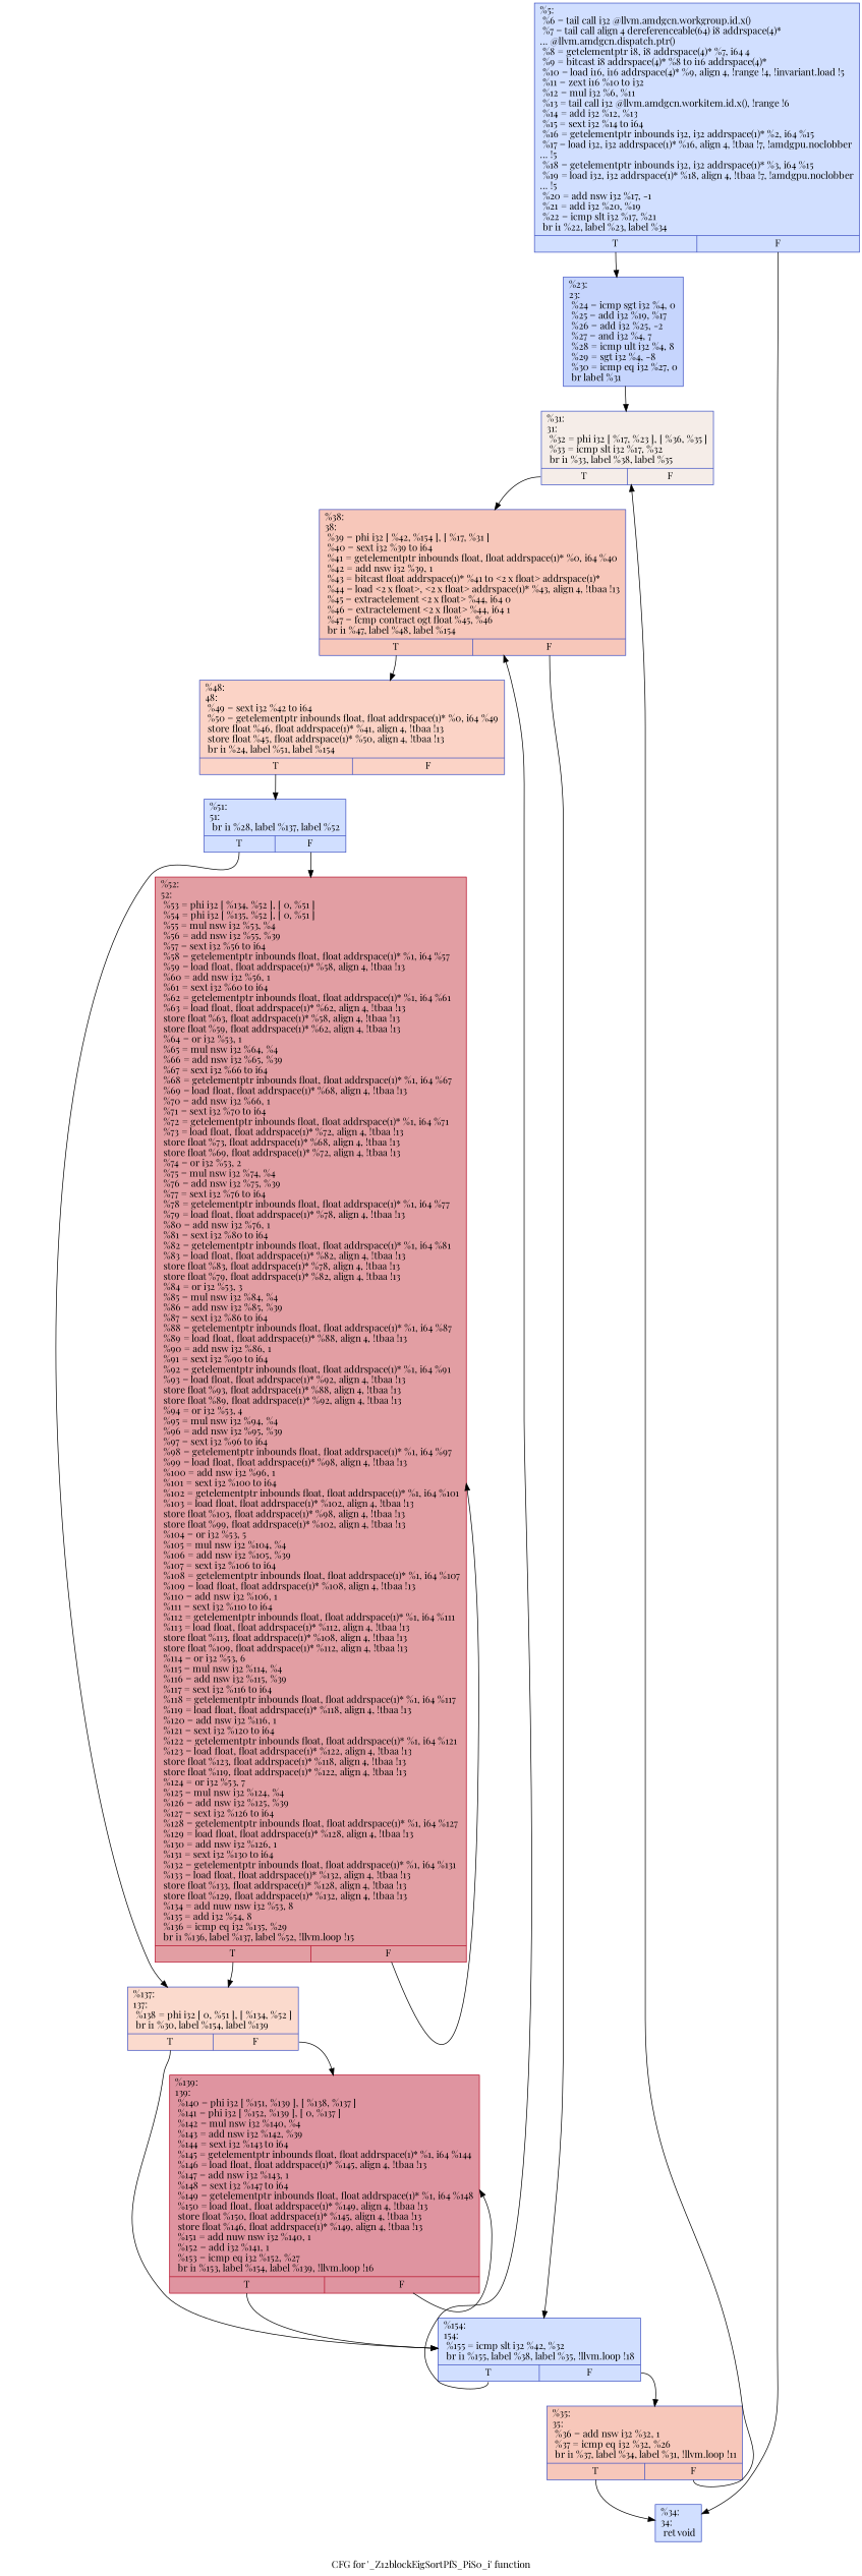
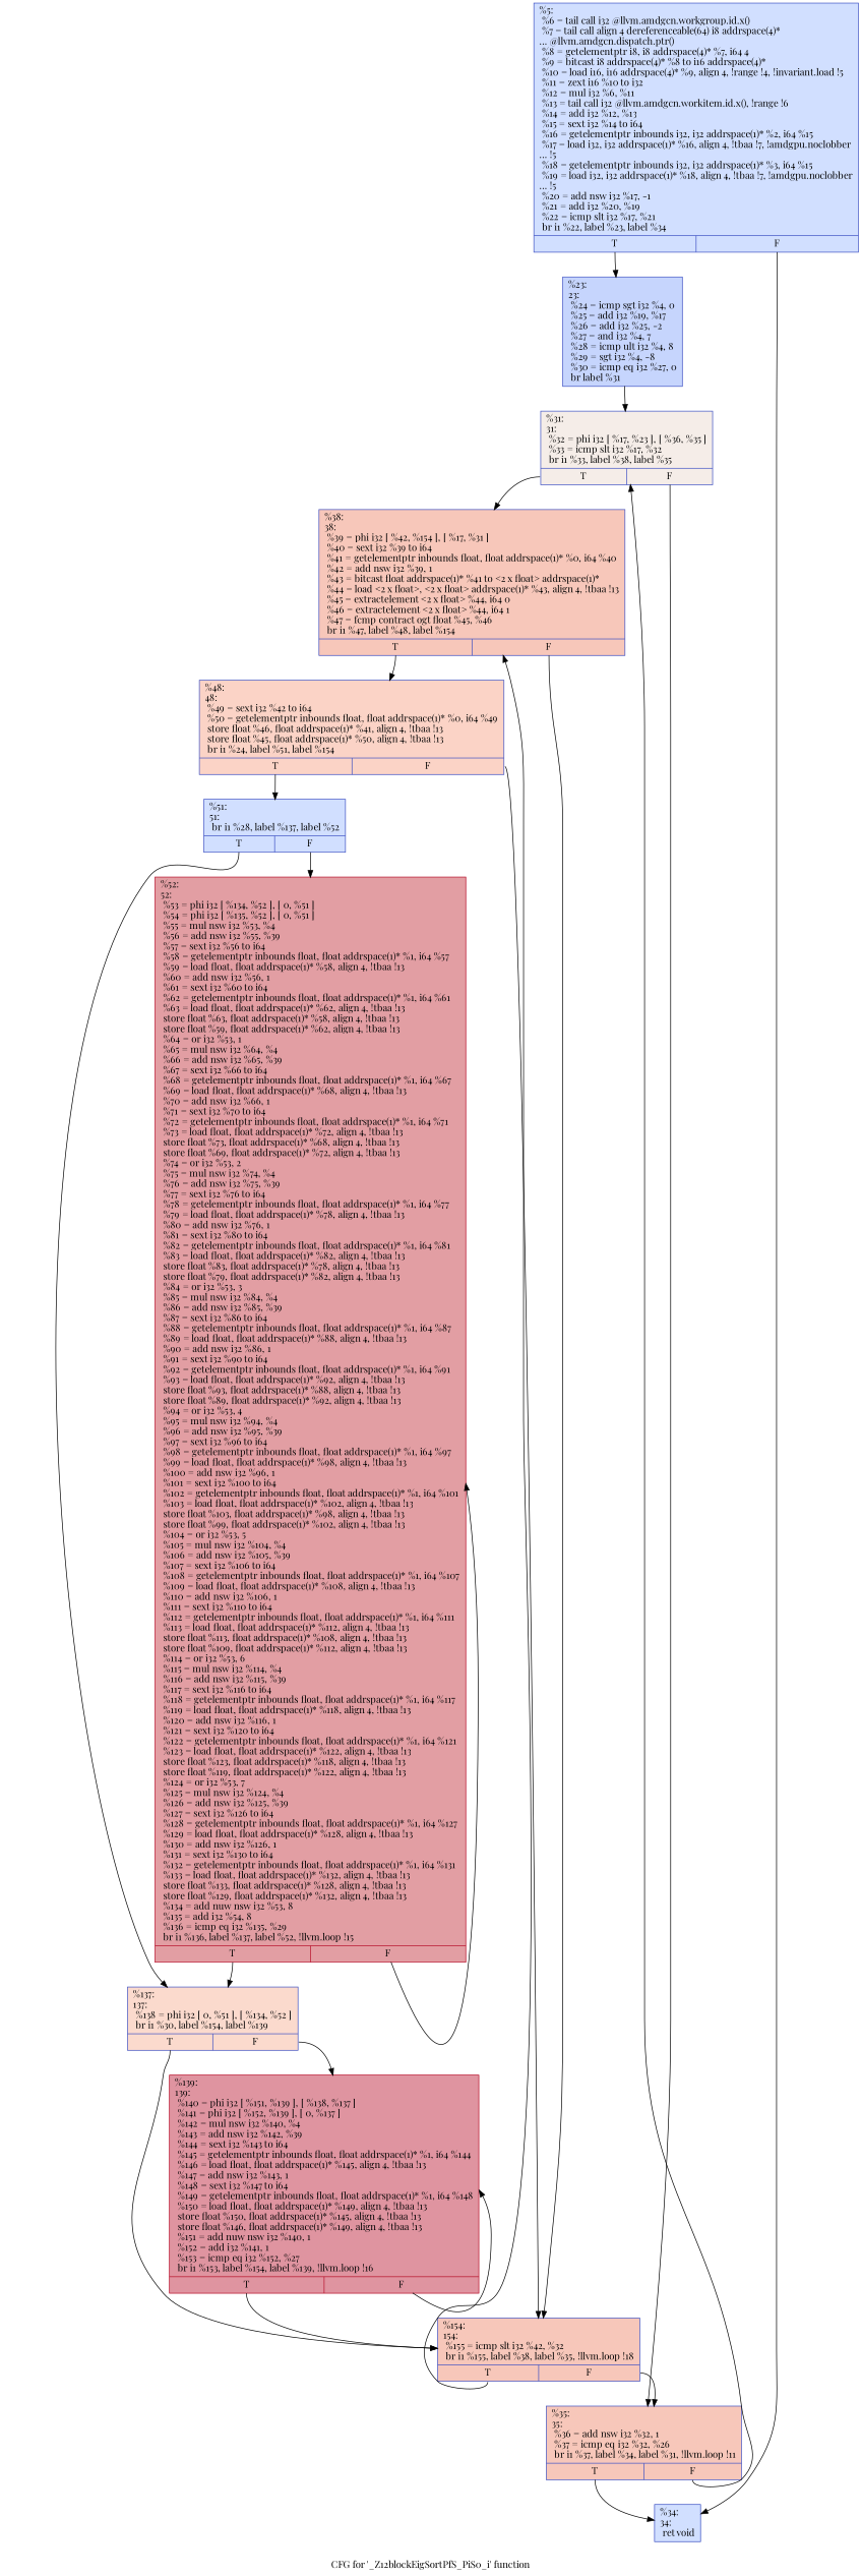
  digraph {
    fontname="Playfair Display"
    label="CFG for '_Z12blockEigSortPfS_PiS0_i' function"
    node [color="#3d50c3ff" fillcolor="#96b7ff70" fontname="Playfair Display" shape=record style=filled]
    edge [fontname="Playfair Display" tailport=s0]
    n1 [label="{%5:\l  %6 = tail call i32 @llvm.amdgcn.workgroup.id.x()\l  %7 = tail call align 4 dereferenceable(64) i8 addrspace(4)*\l... @llvm.amdgcn.dispatch.ptr()\l  %8 = getelementptr i8, i8 addrspace(4)* %7, i64 4\l  %9 = bitcast i8 addrspace(4)* %8 to i16 addrspace(4)*\l  %10 = load i16, i16 addrspace(4)* %9, align 4, !range !4, !invariant.load !5\l  %11 = zext i16 %10 to i32\l  %12 = mul i32 %6, %11\l  %13 = tail call i32 @llvm.amdgcn.workitem.id.x(), !range !6\l  %14 = add i32 %12, %13\l  %15 = sext i32 %14 to i64\l  %16 = getelementptr inbounds i32, i32 addrspace(1)* %2, i64 %15\l  %17 = load i32, i32 addrspace(1)* %16, align 4, !tbaa !7, !amdgpu.noclobber\l... !5\l  %18 = getelementptr inbounds i32, i32 addrspace(1)* %3, i64 %15\l  %19 = load i32, i32 addrspace(1)* %18, align 4, !tbaa !7, !amdgpu.noclobber\l... !5\l  %20 = add nsw i32 %17, -1\l  %21 = add i32 %20, %19\l  %22 = icmp slt i32 %17, %21\l  br i1 %22, label %23, label %34\l|{<s0>T|<s1>F}}"]
    n2 [fillcolor="#7ea1fa70" label="{%23:\l23:                                               \l  %24 = icmp sgt i32 %4, 0\l  %25 = add i32 %19, %17\l  %26 = add i32 %25, -2\l  %27 = and i32 %4, 7\l  %28 = icmp ult i32 %4, 8\l  %29 = sgt i32 %4, -8\l  %30 = icmp eq i32 %27, 0\l  br label %31\l}"]
    n3 [label="{%34:\l34:                                               \l  ret void\l}"]
    n4 [fillcolor="#e8d6cc70" label="{%31:\l31:                                               \l  %32 = phi i32 [ %17, %23 ], [ %36, %35 ]\l  %33 = icmp slt i32 %17, %32\l  br i1 %33, label %38, label %35\l|{<s0>T|<s1>F}}"]
    n5 [fillcolor="#ec7f6370" label="{%38:\l38:                                               \l  %39 = phi i32 [ %42, %154 ], [ %17, %31 ]\l  %40 = sext i32 %39 to i64\l  %41 = getelementptr inbounds float, float addrspace(1)* %0, i64 %40\l  %42 = add nsw i32 %39, 1\l  %43 = bitcast float addrspace(1)* %41 to \<2 x float\> addrspace(1)*\l  %44 = load \<2 x float\>, \<2 x float\> addrspace(1)* %43, align 4, !tbaa !13\l  %45 = extractelement \<2 x float\> %44, i64 0\l  %46 = extractelement \<2 x float\> %44, i64 1\l  %47 = fcmp contract ogt float %45, %46\l  br i1 %47, label %48, label %154\l|{<s0>T|<s1>F}}"]
    n6 [fillcolor="#ec7f6370" label="{%35:\l35:                                               \l  %36 = add nsw i32 %32, 1\l  %37 = icmp eq i32 %32, %26\l  br i1 %37, label %34, label %31, !llvm.loop !11\l|{<s0>T|<s1>F}}"]
    n7 [fillcolor="#f59c7d70" label="{%48:\l48:                                               \l  %49 = sext i32 %42 to i64\l  %50 = getelementptr inbounds float, float addrspace(1)* %0, i64 %49\l  store float %46, float addrspace(1)* %41, align 4, !tbaa !13\l  store float %45, float addrspace(1)* %50, align 4, !tbaa !13\l  br i1 %24, label %51, label %154\l|{<s0>T|<s1>F}}"]
-   n8 [label="{%154:\l154:                                              \l  %155 = icmp slt i32 %42, %32\l  br i1 %155, label %38, label %35, !llvm.loop !18\l|{<s0>T|<s1>F}}"]
+   n8 [fillcolor="#ec7f6370" label="{%154:\l154:                                              \l  %155 = icmp slt i32 %42, %32\l  br i1 %155, label %38, label %35, !llvm.loop !18\l|{<s0>T|<s1>F}}"]
    n9 [label="{%51:\l51:                                               \l  br i1 %28, label %137, label %52\l|{<s0>T|<s1>F}}"]
    n10 [fillcolor="#f7ac8e70" label="{%137:\l137:                                              \l  %138 = phi i32 [ 0, %51 ], [ %134, %52 ]\l  br i1 %30, label %154, label %139\l|{<s0>T|<s1>F}}"]
    n11 [color="#b70d28ff" fillcolor="#be242e70" label="{%52:\l52:                                               \l  %53 = phi i32 [ %134, %52 ], [ 0, %51 ]\l  %54 = phi i32 [ %135, %52 ], [ 0, %51 ]\l  %55 = mul nsw i32 %53, %4\l  %56 = add nsw i32 %55, %39\l  %57 = sext i32 %56 to i64\l  %58 = getelementptr inbounds float, float addrspace(1)* %1, i64 %57\l  %59 = load float, float addrspace(1)* %58, align 4, !tbaa !13\l  %60 = add nsw i32 %56, 1\l  %61 = sext i32 %60 to i64\l  %62 = getelementptr inbounds float, float addrspace(1)* %1, i64 %61\l  %63 = load float, float addrspace(1)* %62, align 4, !tbaa !13\l  store float %63, float addrspace(1)* %58, align 4, !tbaa !13\l  store float %59, float addrspace(1)* %62, align 4, !tbaa !13\l  %64 = or i32 %53, 1\l  %65 = mul nsw i32 %64, %4\l  %66 = add nsw i32 %65, %39\l  %67 = sext i32 %66 to i64\l  %68 = getelementptr inbounds float, float addrspace(1)* %1, i64 %67\l  %69 = load float, float addrspace(1)* %68, align 4, !tbaa !13\l  %70 = add nsw i32 %66, 1\l  %71 = sext i32 %70 to i64\l  %72 = getelementptr inbounds float, float addrspace(1)* %1, i64 %71\l  %73 = load float, float addrspace(1)* %72, align 4, !tbaa !13\l  store float %73, float addrspace(1)* %68, align 4, !tbaa !13\l  store float %69, float addrspace(1)* %72, align 4, !tbaa !13\l  %74 = or i32 %53, 2\l  %75 = mul nsw i32 %74, %4\l  %76 = add nsw i32 %75, %39\l  %77 = sext i32 %76 to i64\l  %78 = getelementptr inbounds float, float addrspace(1)* %1, i64 %77\l  %79 = load float, float addrspace(1)* %78, align 4, !tbaa !13\l  %80 = add nsw i32 %76, 1\l  %81 = sext i32 %80 to i64\l  %82 = getelementptr inbounds float, float addrspace(1)* %1, i64 %81\l  %83 = load float, float addrspace(1)* %82, align 4, !tbaa !13\l  store float %83, float addrspace(1)* %78, align 4, !tbaa !13\l  store float %79, float addrspace(1)* %82, align 4, !tbaa !13\l  %84 = or i32 %53, 3\l  %85 = mul nsw i32 %84, %4\l  %86 = add nsw i32 %85, %39\l  %87 = sext i32 %86 to i64\l  %88 = getelementptr inbounds float, float addrspace(1)* %1, i64 %87\l  %89 = load float, float addrspace(1)* %88, align 4, !tbaa !13\l  %90 = add nsw i32 %86, 1\l  %91 = sext i32 %90 to i64\l  %92 = getelementptr inbounds float, float addrspace(1)* %1, i64 %91\l  %93 = load float, float addrspace(1)* %92, align 4, !tbaa !13\l  store float %93, float addrspace(1)* %88, align 4, !tbaa !13\l  store float %89, float addrspace(1)* %92, align 4, !tbaa !13\l  %94 = or i32 %53, 4\l  %95 = mul nsw i32 %94, %4\l  %96 = add nsw i32 %95, %39\l  %97 = sext i32 %96 to i64\l  %98 = getelementptr inbounds float, float addrspace(1)* %1, i64 %97\l  %99 = load float, float addrspace(1)* %98, align 4, !tbaa !13\l  %100 = add nsw i32 %96, 1\l  %101 = sext i32 %100 to i64\l  %102 = getelementptr inbounds float, float addrspace(1)* %1, i64 %101\l  %103 = load float, float addrspace(1)* %102, align 4, !tbaa !13\l  store float %103, float addrspace(1)* %98, align 4, !tbaa !13\l  store float %99, float addrspace(1)* %102, align 4, !tbaa !13\l  %104 = or i32 %53, 5\l  %105 = mul nsw i32 %104, %4\l  %106 = add nsw i32 %105, %39\l  %107 = sext i32 %106 to i64\l  %108 = getelementptr inbounds float, float addrspace(1)* %1, i64 %107\l  %109 = load float, float addrspace(1)* %108, align 4, !tbaa !13\l  %110 = add nsw i32 %106, 1\l  %111 = sext i32 %110 to i64\l  %112 = getelementptr inbounds float, float addrspace(1)* %1, i64 %111\l  %113 = load float, float addrspace(1)* %112, align 4, !tbaa !13\l  store float %113, float addrspace(1)* %108, align 4, !tbaa !13\l  store float %109, float addrspace(1)* %112, align 4, !tbaa !13\l  %114 = or i32 %53, 6\l  %115 = mul nsw i32 %114, %4\l  %116 = add nsw i32 %115, %39\l  %117 = sext i32 %116 to i64\l  %118 = getelementptr inbounds float, float addrspace(1)* %1, i64 %117\l  %119 = load float, float addrspace(1)* %118, align 4, !tbaa !13\l  %120 = add nsw i32 %116, 1\l  %121 = sext i32 %120 to i64\l  %122 = getelementptr inbounds float, float addrspace(1)* %1, i64 %121\l  %123 = load float, float addrspace(1)* %122, align 4, !tbaa !13\l  store float %123, float addrspace(1)* %118, align 4, !tbaa !13\l  store float %119, float addrspace(1)* %122, align 4, !tbaa !13\l  %124 = or i32 %53, 7\l  %125 = mul nsw i32 %124, %4\l  %126 = add nsw i32 %125, %39\l  %127 = sext i32 %126 to i64\l  %128 = getelementptr inbounds float, float addrspace(1)* %1, i64 %127\l  %129 = load float, float addrspace(1)* %128, align 4, !tbaa !13\l  %130 = add nsw i32 %126, 1\l  %131 = sext i32 %130 to i64\l  %132 = getelementptr inbounds float, float addrspace(1)* %1, i64 %131\l  %133 = load float, float addrspace(1)* %132, align 4, !tbaa !13\l  store float %133, float addrspace(1)* %128, align 4, !tbaa !13\l  store float %129, float addrspace(1)* %132, align 4, !tbaa !13\l  %134 = add nuw nsw i32 %53, 8\l  %135 = add i32 %54, 8\l  %136 = icmp eq i32 %135, %29\l  br i1 %136, label %137, label %52, !llvm.loop !15\l|{<s0>T|<s1>F}}"]
    n12 [color="#b70d28ff" fillcolor="#b70d2870" label="{%139:\l139:                                              \l  %140 = phi i32 [ %151, %139 ], [ %138, %137 ]\l  %141 = phi i32 [ %152, %139 ], [ 0, %137 ]\l  %142 = mul nsw i32 %140, %4\l  %143 = add nsw i32 %142, %39\l  %144 = sext i32 %143 to i64\l  %145 = getelementptr inbounds float, float addrspace(1)* %1, i64 %144\l  %146 = load float, float addrspace(1)* %145, align 4, !tbaa !13\l  %147 = add nsw i32 %143, 1\l  %148 = sext i32 %147 to i64\l  %149 = getelementptr inbounds float, float addrspace(1)* %1, i64 %148\l  %150 = load float, float addrspace(1)* %149, align 4, !tbaa !13\l  store float %150, float addrspace(1)* %145, align 4, !tbaa !13\l  store float %146, float addrspace(1)* %149, align 4, !tbaa !13\l  %151 = add nuw nsw i32 %140, 1\l  %152 = add i32 %141, 1\l  %153 = icmp eq i32 %152, %27\l  br i1 %153, label %154, label %139, !llvm.loop !16\l|{<s0>T|<s1>F}}"]
    n1 -> n2
    n1 -> n3 [tailport=s1]
    n2 -> n4
    n4 -> n5
+   n4 -> n6 [tailport=s1]
    n5 -> n7
    n5 -> n8 [tailport=s1]
    n6 -> n3
    n6 -> n4 [tailport=s1]
+   n7 -> n8 [tailport=s1]
    n7 -> n9
    n8 -> n5
    n8 -> n6 [tailport=s1]
    n9 -> n10
    n9 -> n11 [tailport=s1]
    n10 -> n8
    n10 -> n12 [tailport=s1]
    n11 -> n10
    n11 -> n11 [tailport=s1]
    n12 -> n8
    n12 -> n12 [tailport=s1]
  }
